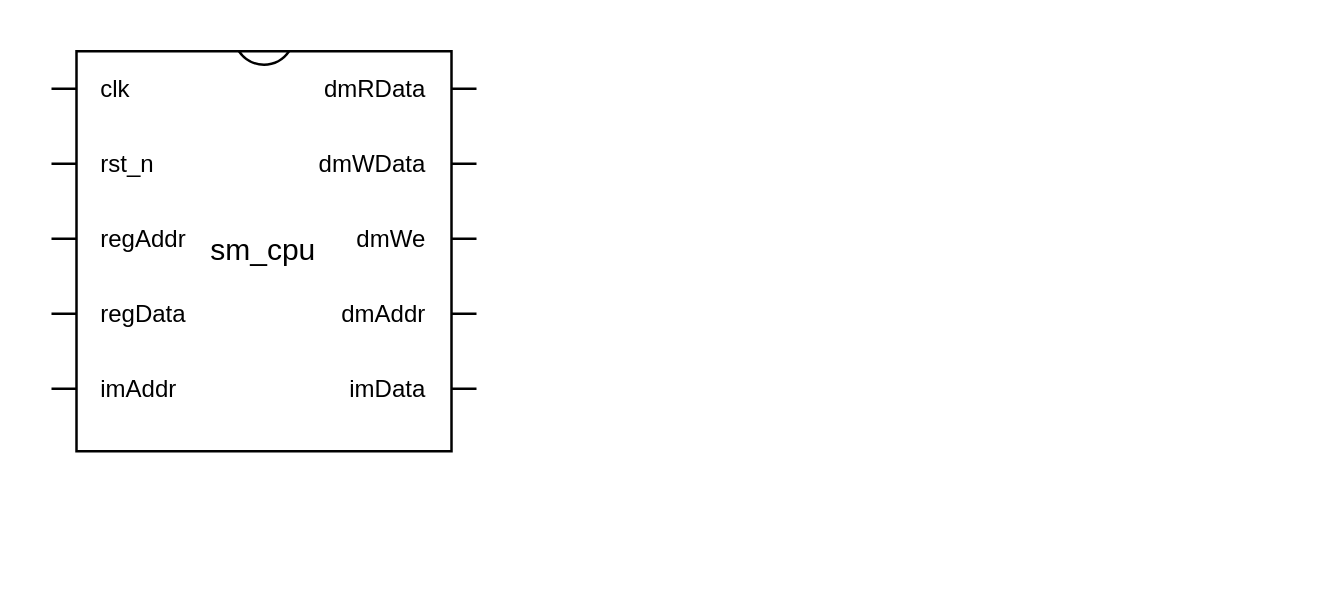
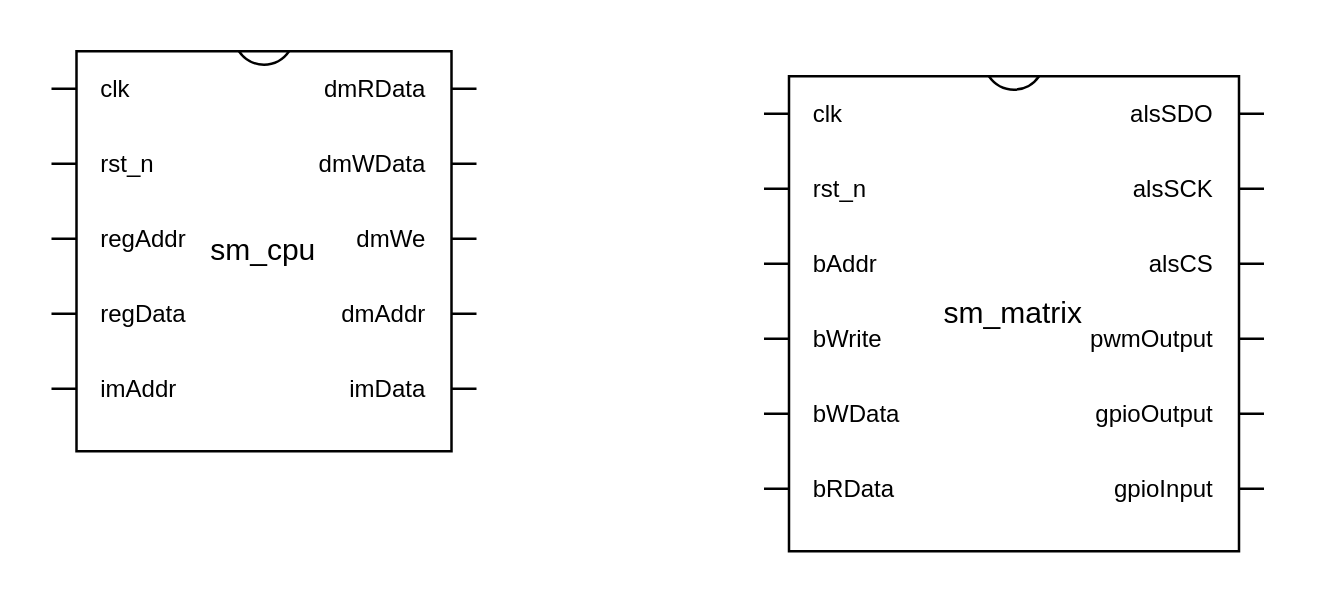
  <mxCell id="0" />
  <mxCell id="1" parent="0" />
  <mxCell id="2" value="sm_cpu" style="shadow=0;dashed=0;align=center;html=1;strokeWidth=1;shape=mxgraph.electrical.logic_gates.dual_inline_ic;labelNames=clk,rst_n,regAddr,regData,imAddr,imData,dmAddr,dmWe,dmWData,dmRData;whiteSpace=wrap;pinSpacing=30;pinLabelType=cust;labelCount=10;" vertex="1" parent="1"><mxGeometry x="20" y="20" width="170" height="160" as="geometry" /></mxCell>
+ <mxCell id="3" value="sm_matrix" style="shadow=0;dashed=0;align=center;html=1;strokeWidth=1;shape=mxgraph.electrical.logic_gates.dual_inline_ic;labelNames=clk,rst_n,bAddr,bWrite,bWData,bRData,gpioInput,gpioOutput,pwmOutput,alsCS,alsSCK,alsSDO;whiteSpace=wrap;pinSpacing=30;labelCount=12;pinLabelType=cust;" vertex="1" parent="1"><mxGeometry x="305" y="30" width="200" height="190" as="geometry" /></mxCell>
